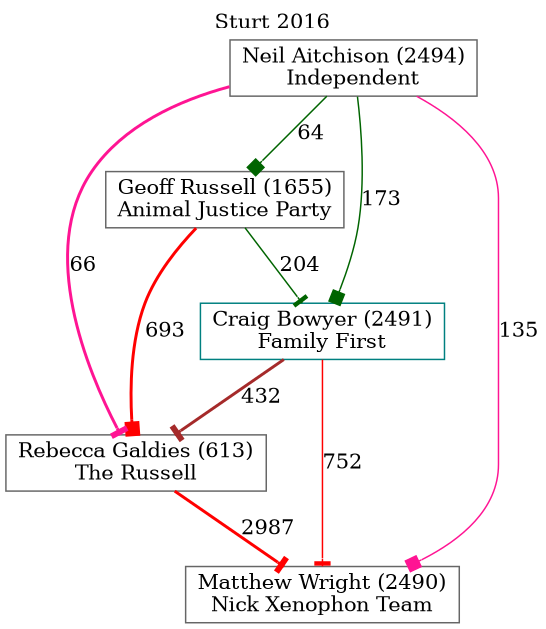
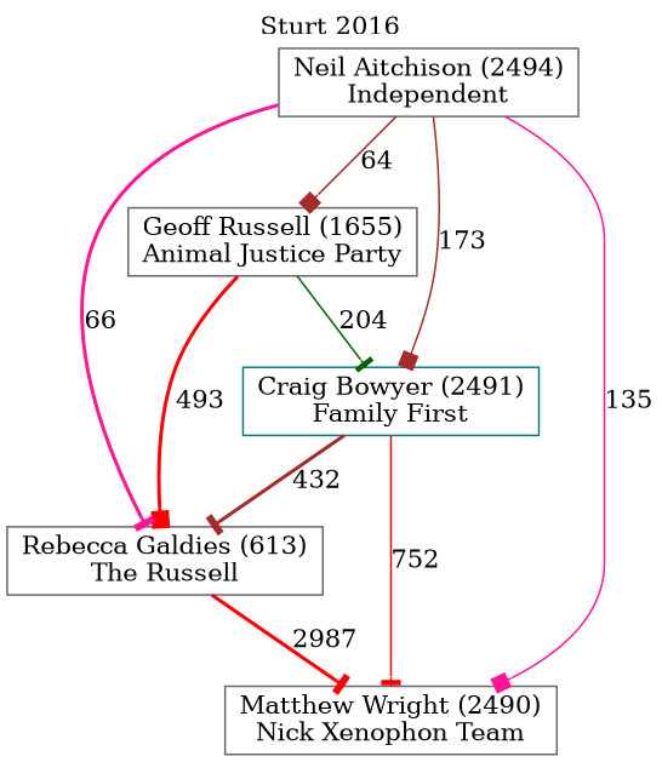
  digraph {
    label="Sturt 2016"
    labelloc=t
    mclimit=10
    node [color=gray40 shape=box]
    edge [arrowhead=tee color=red style=solid]
    n1 [label="Matthew Wright (2490)\nNick Xenophon Team"]
    n2 [label="Rebecca Galdies (613)\nThe Russell"]
    n3 [color=teal label="Craig Bowyer (2491)\nFamily First"]
    n4 [label="Geoff Russell (1655)\nAnimal Justice Party"]
    n5 [label="Neil Aitchison (2494)\nIndependent"]
    n2 -> n1 [label=2987 style=bold]
    n3 -> n1 [label=752]
    n3 -> n2 [color=brown label=432 style=bold]
-   n4 -> n2 [arrowhead=box label=693 style=bold]
+   n4 -> n2 [arrowhead=box label=493 style=bold]
    n4 -> n3 [color=darkgreen label=204]
    n5 -> n1 [arrowhead=box color=deeppink label=135]
    n5 -> n2 [color=deeppink label=66 style=bold]
-   n5 -> n3 [arrowhead=box color=darkgreen label=173]
-   n5 -> n4 [arrowhead=box color=darkgreen label=64]
+   n5 -> n3 [arrowhead=box color=brown label=173]
+   n5 -> n4 [arrowhead=box color=brown label=64]
  }
